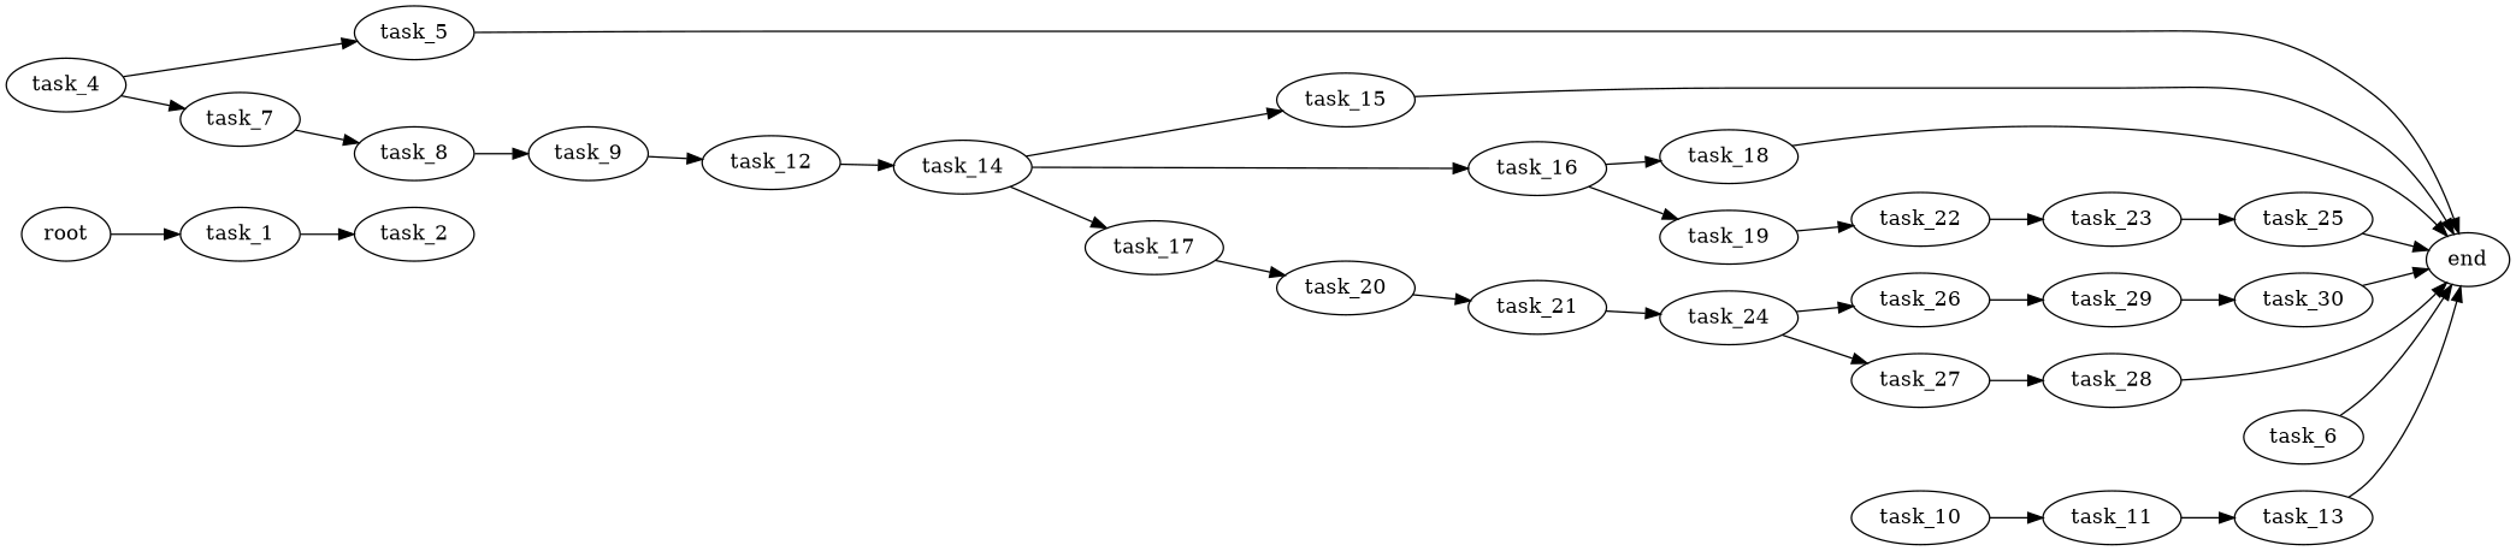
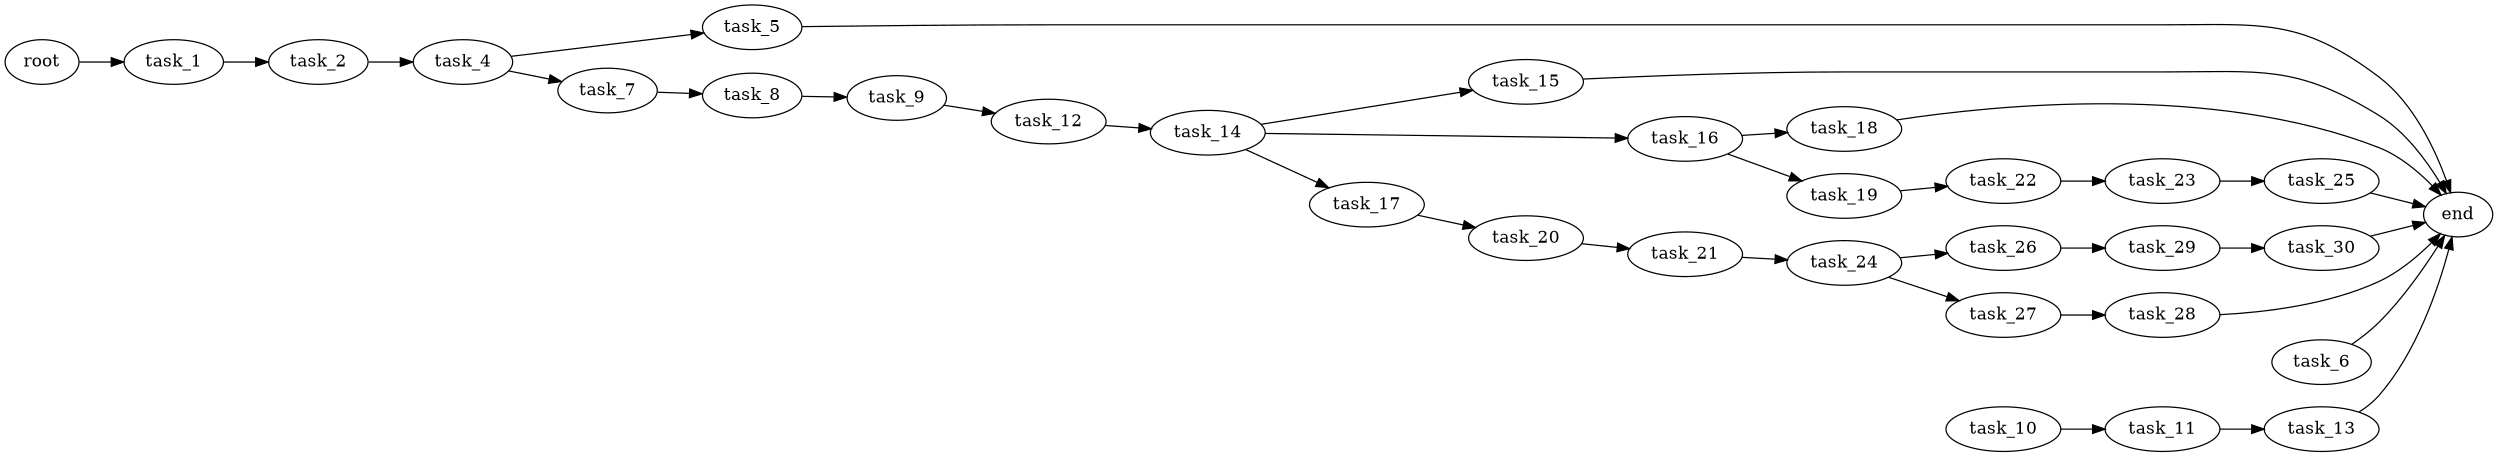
  digraph {
    rankdir=LR
    root
    task_1
    task_2
    task_4
    task_5
    task_7
    task_6
    end
    task_8
    task_9
    task_10
    task_11
    task_12
    task_14
    task_13
    task_15
    task_16
    task_17
    task_18
    task_19
    task_20
    task_22
    task_21
    task_23
    task_24
    task_26
    task_27
    task_25
    task_29
    task_28
    task_30
    root -> task_1
    task_1 -> task_2
+   task_2 -> task_4
    task_4 -> task_5
    task_4 -> task_7
    task_5 -> end
    task_7 -> task_8
    task_6 -> end
    task_8 -> task_9
    task_9 -> task_12
    task_10 -> task_11
    task_11 -> task_13
    task_12 -> task_14
    task_14 -> task_15
    task_14 -> task_16
    task_14 -> task_17
    task_13 -> end
    task_15 -> end
    task_16 -> task_18
    task_16 -> task_19
    task_17 -> task_20
    task_18 -> end
    task_19 -> task_22
    task_20 -> task_21
    task_22 -> task_23
    task_21 -> task_24
    task_23 -> task_25
    task_24 -> task_26
    task_24 -> task_27
    task_26 -> task_29
    task_27 -> task_28
    task_25 -> end
    task_29 -> task_30
    task_28 -> end
    task_30 -> end
  }
